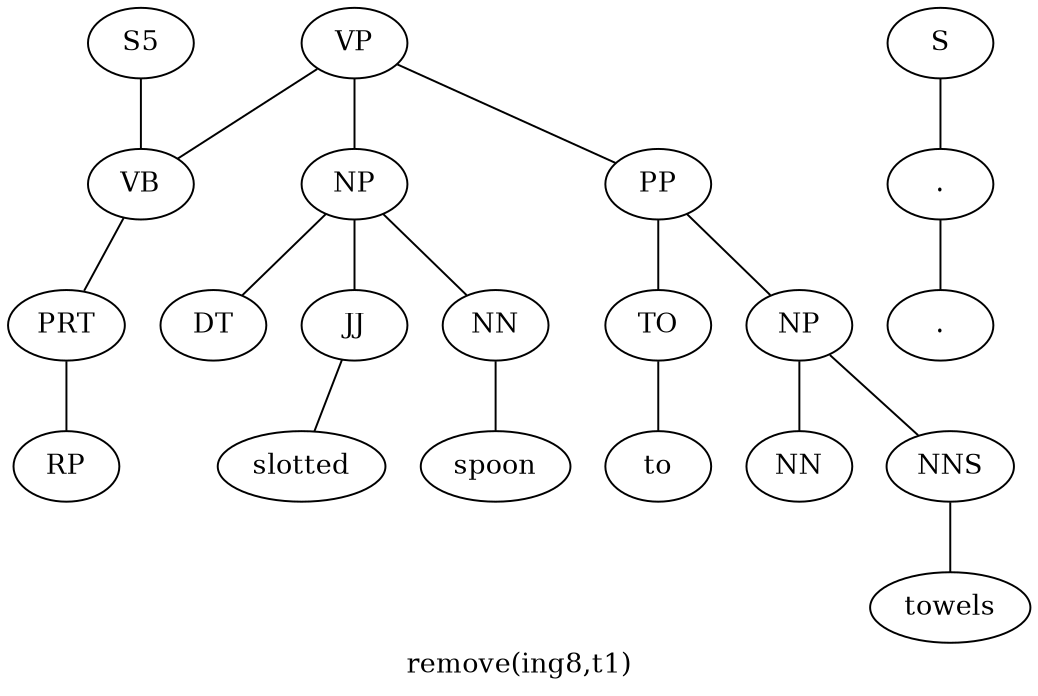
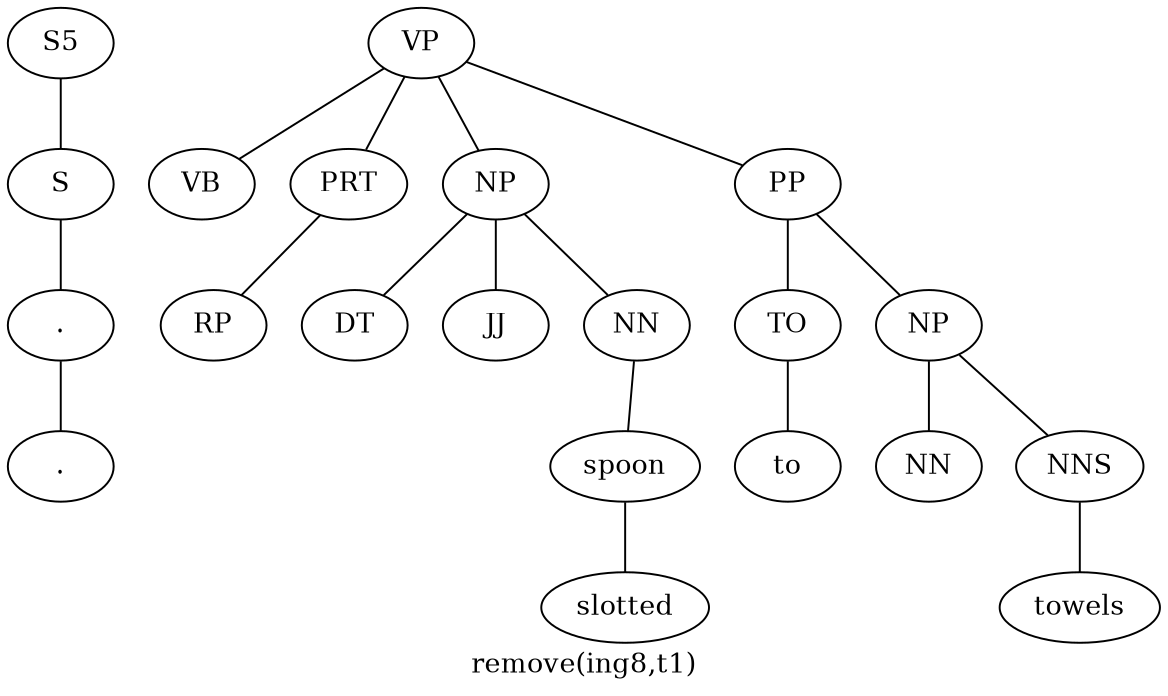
  graph {
    label="remove(ing8,t1)"
    n1 [label=S5]
    n2 [label=S]
    n3 [label="."]
    n4 [label=VP]
    n5 [label=VB]
    n6 [label=PRT]
    n7 [label=NP]
    n8 [label=PP]
    n9 [label="."]
    n10 [label=RP]
    n11 [label=DT]
    n12 [label=JJ]
    n13 [label=NN]
    n14 [label=TO]
    n15 [label=NP]
    n16 [label=slotted]
    n17 [label=spoon]
    n18 [label=to]
    n19 [label=NN]
    n20 [label=NNS]
    n21 [label=towels]
-   n1 -- n5
+   n1 -- n2
    n2 -- n3
    n3 -- n9
    n4 -- n5
-   n5 -- n6
+   n4 -- n6
    n4 -- n7
    n4 -- n8
    n6 -- n10
    n7 -- n11
    n7 -- n12
    n7 -- n13
    n8 -- n14
    n8 -- n15
-   n12 -- n16
+   n17 -- n16
    n13 -- n17
    n14 -- n18
    n15 -- n19
    n15 -- n20
    n20 -- n21
  }
